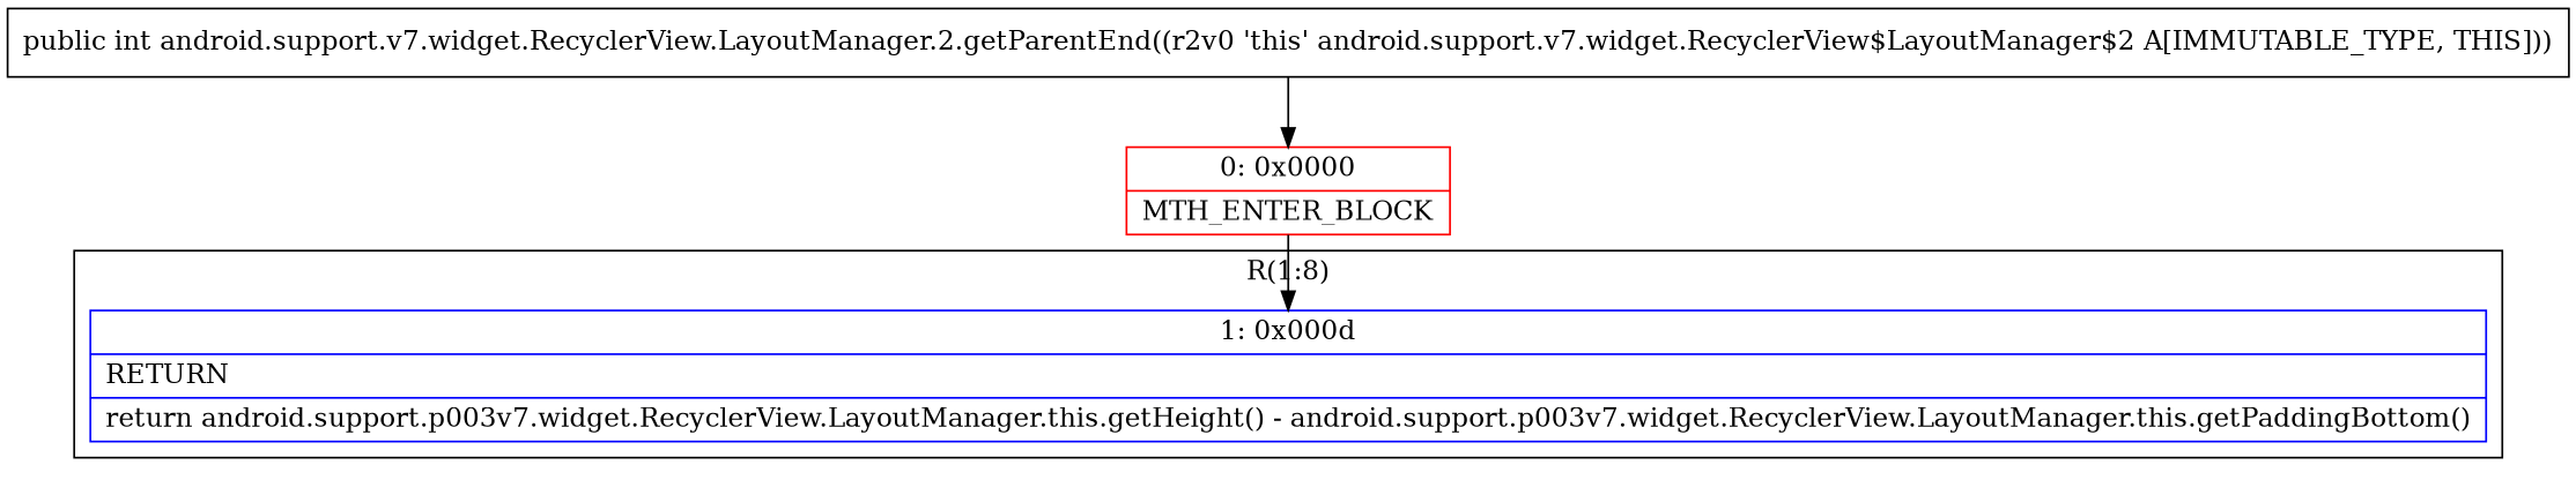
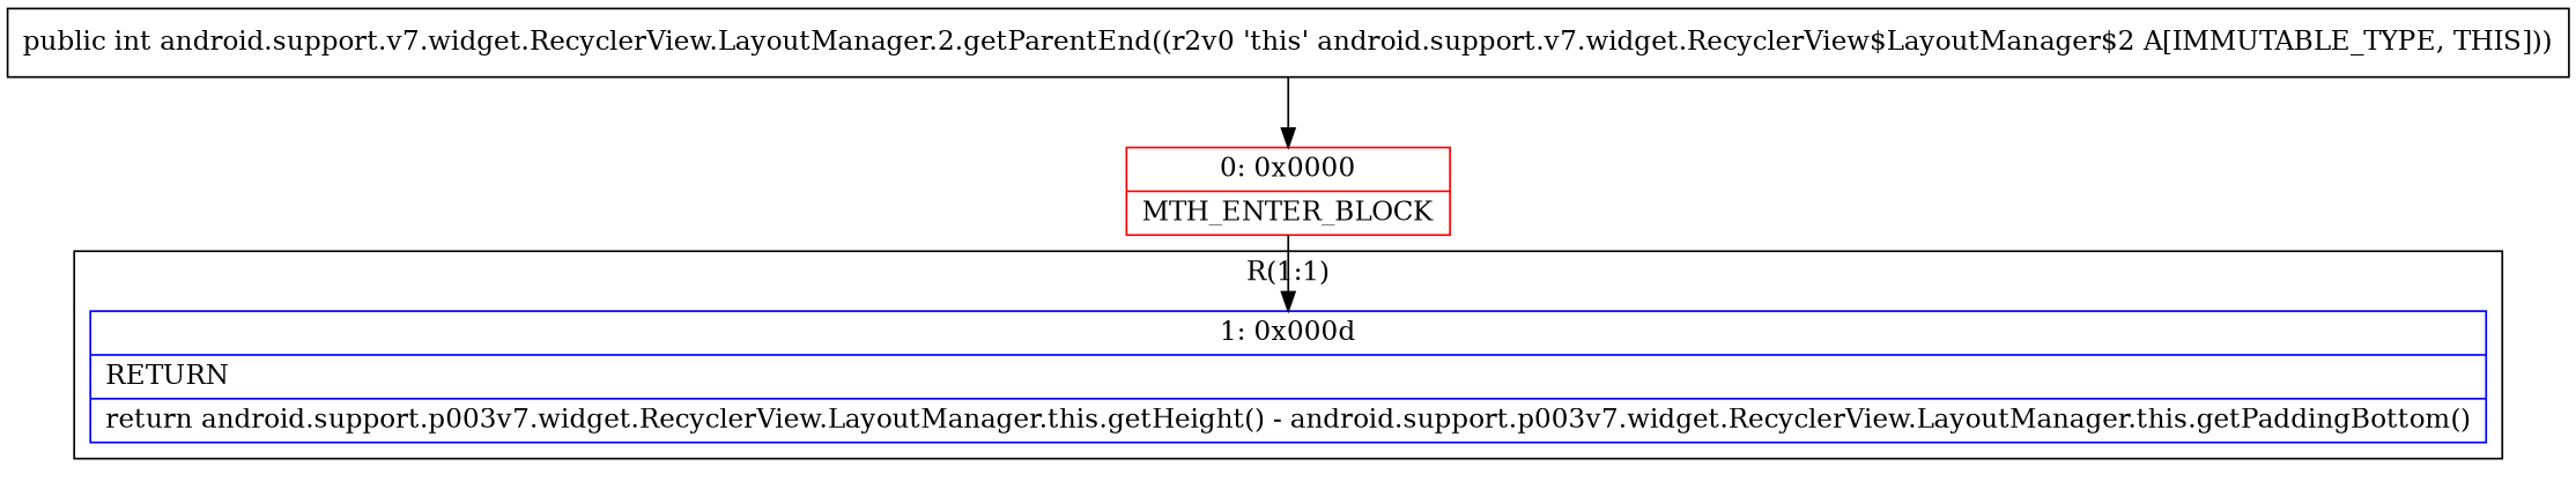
  digraph {
    node [shape=record]
    n1 [color=blue label="{1\:\ 0x000d|RETURN\l|return android.support.p003v7.widget.RecyclerView.LayoutManager.this.getHeight() \- android.support.p003v7.widget.RecyclerView.LayoutManager.this.getPaddingBottom()\l}"]
    n2 [color=red label="{0\:\ 0x0000|MTH_ENTER_BLOCK\l}"]
    n3 [label="{public int android.support.v7.widget.RecyclerView.LayoutManager.2.getParentEnd((r2v0 'this' android.support.v7.widget.RecyclerView$LayoutManager$2 A[IMMUTABLE_TYPE, THIS])) }"]
    subgraph cluster_1 {
-     label="R(1:8)"
+     label="R(1:1)"
      n1
    }
    n2 -> n1
    n3 -> n2
  }
